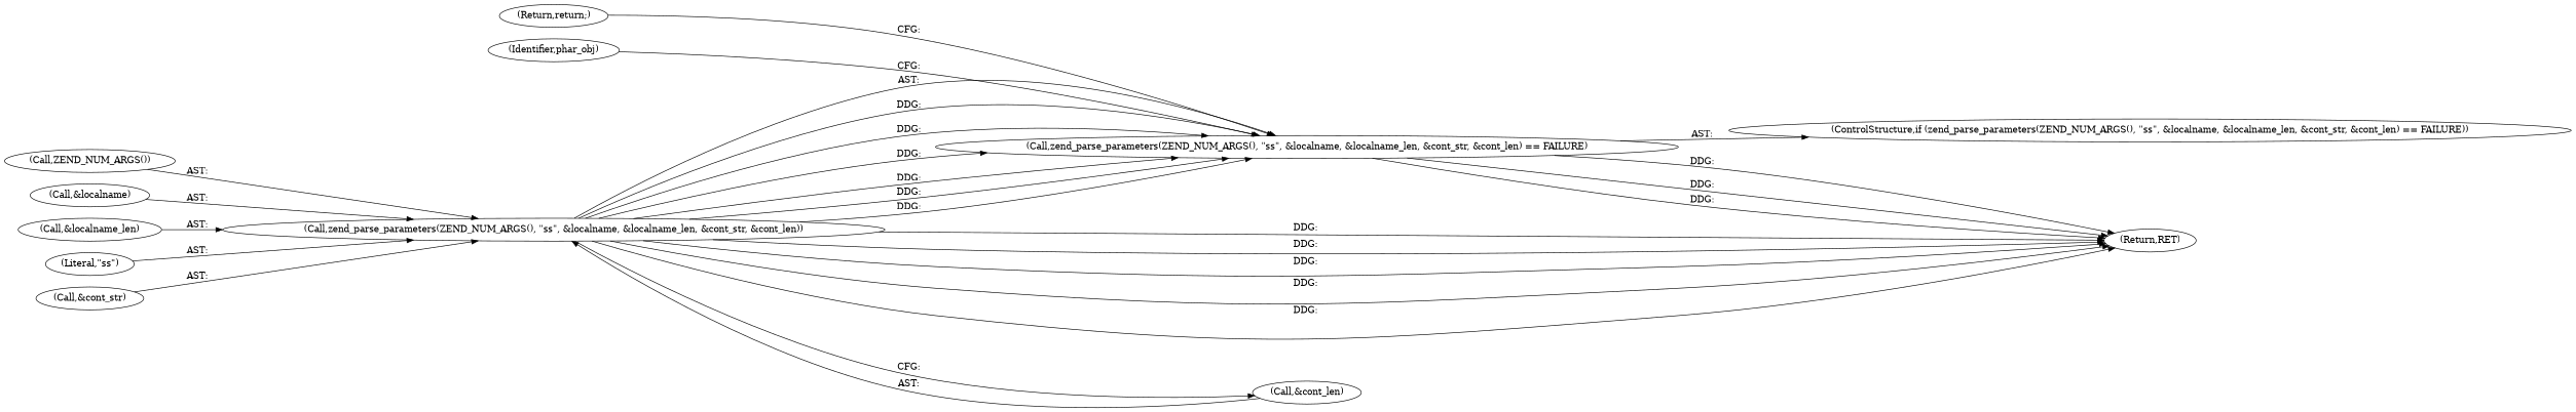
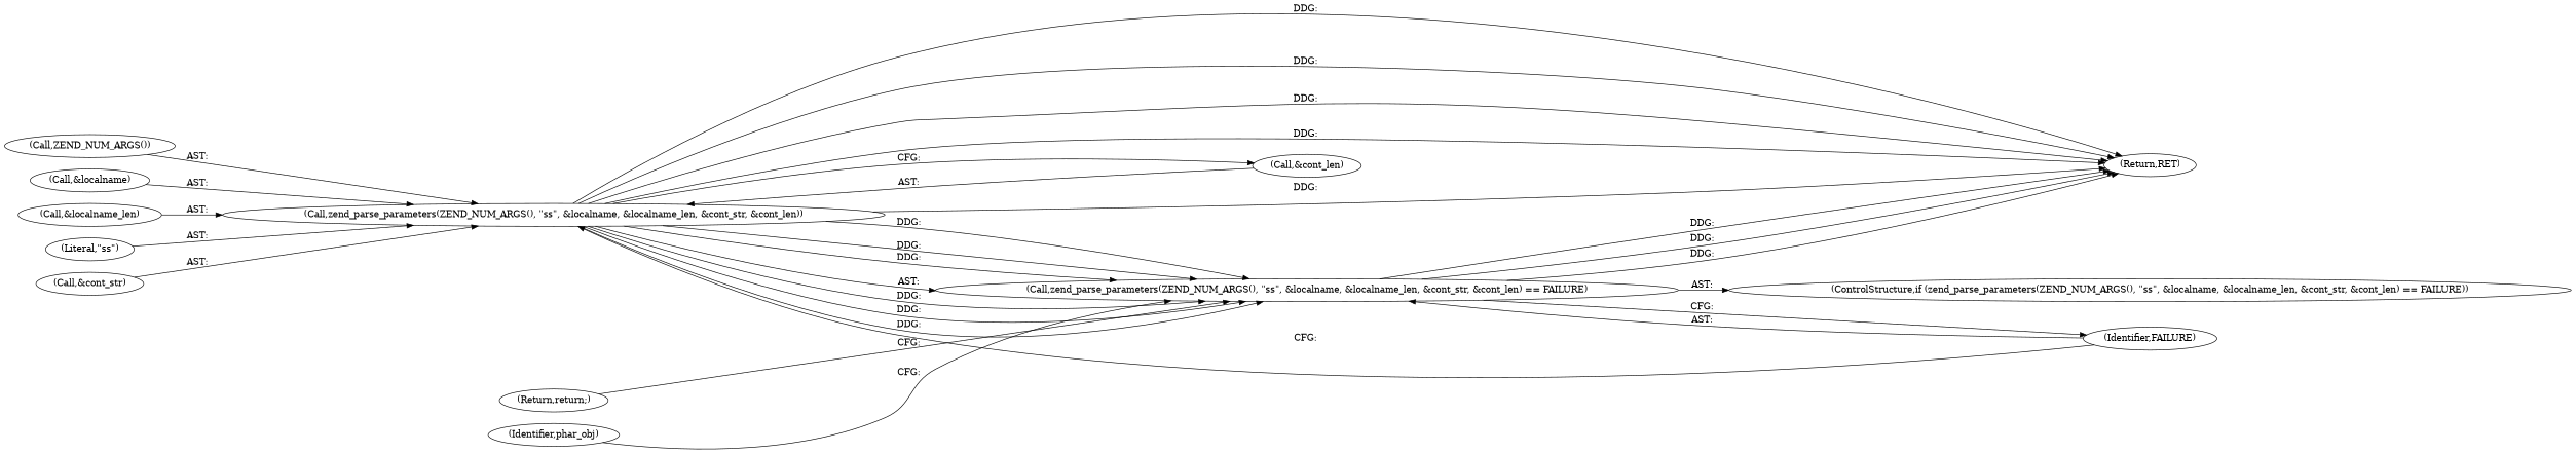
  digraph {
    rankdir=LR
    n1 [label="(Call,zend_parse_parameters(ZEND_NUM_ARGS(), \"ss\", &localname, &localname_len, &cont_str, &cont_len))"]
    n2 [label="(Call,zend_parse_parameters(ZEND_NUM_ARGS(), \"ss\", &localname, &localname_len, &cont_str, &cont_len) == FAILURE)"]
    n3 [label="(Return,RET)"]
    n4 [label="(Call,&cont_len)"]
+   n5 [label="(Identifier,FAILURE)"]
    n6 [label="(ControlStructure,if (zend_parse_parameters(ZEND_NUM_ARGS(), \"ss\", &localname, &localname_len, &cont_str, &cont_len) == FAILURE))"]
    n7 [label="(Call,ZEND_NUM_ARGS())"]
    n8 [label="(Call,&localname)"]
    n9 [label="(Call,&localname_len)"]
    n10 [label="(Return,return;)"]
    n11 [label="(Identifier,phar_obj)"]
    n12 [label="(Literal,\"ss\")"]
    n13 [label="(Call,&cont_str)"]
    n1 -> n2 [label="AST: "]
    n1 -> n2 [label="DDG: "]
    n1 -> n2 [label="DDG: "]
    n1 -> n2 [label="DDG: "]
    n1 -> n2 [label="DDG: "]
    n1 -> n2 [label="DDG: "]
    n1 -> n2 [label="DDG: "]
    n1 -> n3 [label="DDG: "]
    n1 -> n3 [label="DDG: "]
    n1 -> n3 [label="DDG: "]
    n1 -> n3 [label="DDG: "]
    n1 -> n3 [label="DDG: "]
    n1 -> n4 [label="CFG: "]
    n2 -> n3 [label="DDG: "]
    n2 -> n3 [label="DDG: "]
    n2 -> n3 [label="DDG: "]
+   n2 -> n5 [label="CFG: "]
    n2 -> n6 [label="AST: "]
    n4 -> n1 [label="AST: "]
+   n5 -> n1 [label="CFG: "]
+   n5 -> n2 [label="AST: "]
    n7 -> n1 [label="AST: "]
    n8 -> n1 [label="AST: "]
    n9 -> n1 [label="AST: "]
    n10 -> n2 [label="CFG: "]
    n11 -> n2 [label="CFG: "]
    n12 -> n1 [label="AST: "]
    n13 -> n1 [label="AST: "]
  }
